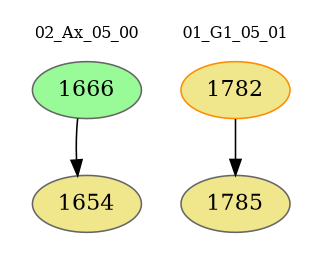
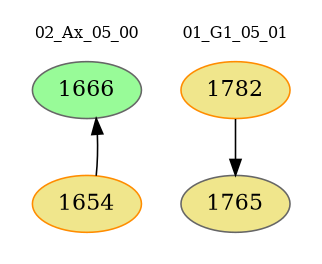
  digraph {
    fontname="DejaVu Serif"
    node [color=gray40 fillcolor=khaki fontname="DejaVu Serif" style=filled]
    edge [color=black fontname="DejaVu Serif"]
    n1 [fillcolor=palegreen label=1666]
-   n2 [label=1654]
+   n2 [color=darkorange label=1654]
    n3 [color=darkorange label=1782]
-   n4 [label=1785]
+   n4 [label=1765]
    subgraph cluster_1 {
      color=white
      fontsize=10
      label="02_Ax_05_00"
      n1
      n2
    }
    subgraph cluster_2 {
      color=white
      fontsize=10
      label="01_G1_05_01"
      n3
      n4
    }
-   n1 -> n2
+   n2 -> n1
    n3 -> n4
  }
